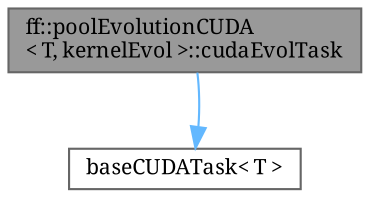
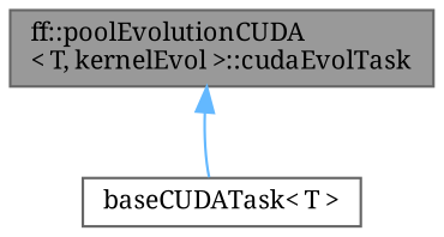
  digraph {
    fontname="Noto Serif"
    node [color=gray40 fontname="Noto Serif" fontsize=10 shape=box style=filled]
    n1 [fillcolor=grey60 fontcolor=black height=0.2 label="ff::poolEvolutionCUDA\l\< T, kernelEvol \>::cudaEvolTask" width=0.4]
    n2 [fillcolor=white height=0.2 label="baseCUDATask\< T \>" width=0.4]
-   n2 -> n1 [color=steelblue1 dir=back fontname="Noto Serif" fontsize=10 labelfontname=Helvetica labelfontsize=10 style=solid]
+   n1 -> n2 [color=steelblue1 dir=back fontname="Noto Serif" fontsize=10 labelfontname=Helvetica labelfontsize=10 style=solid]
  }
